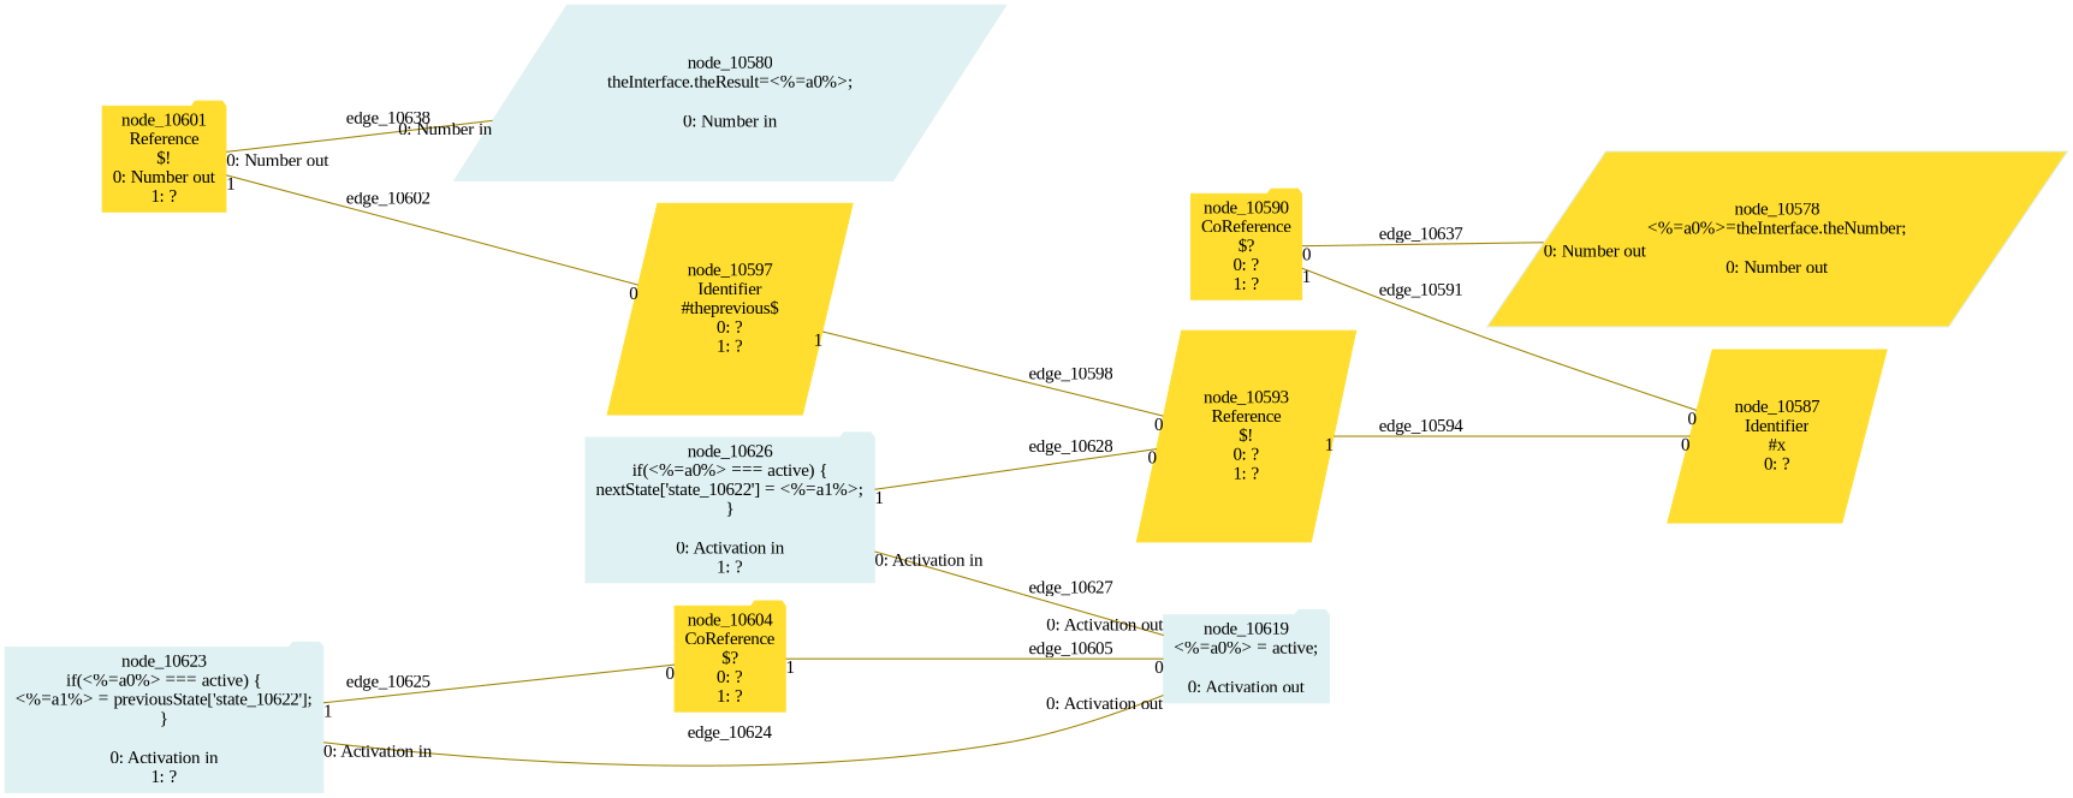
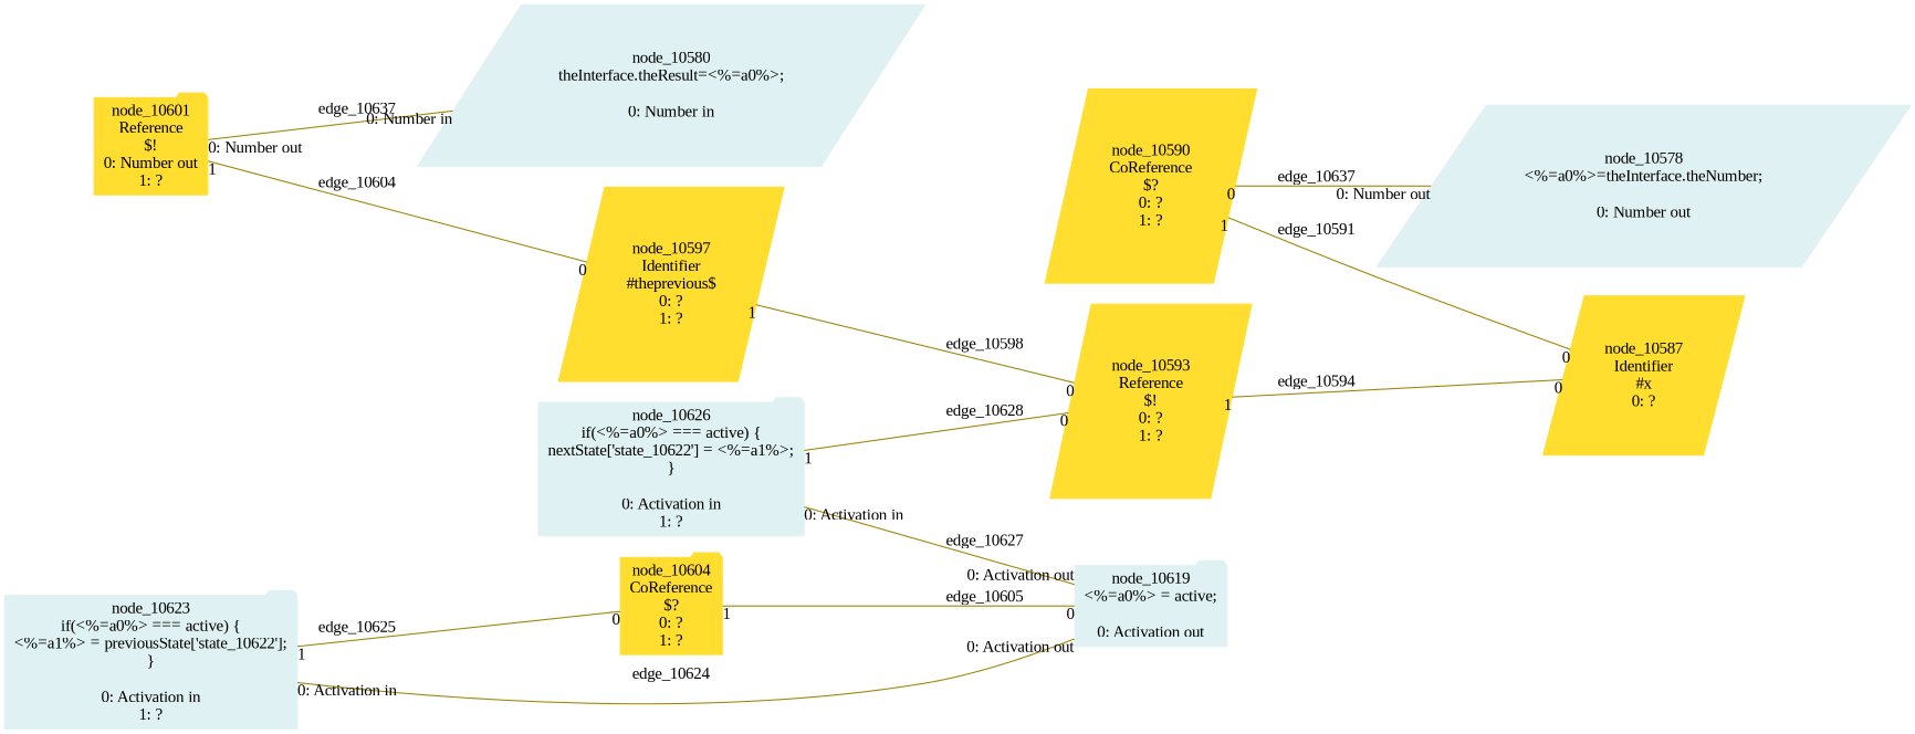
  digraph {
    fontname="Liberation Serif"
    rankdir=LR
    node [color="#ffde2f" fontname="Liberation Serif" shape=parallelogram style=filled]
    edge [arrowHead=none arrowsize=1 color="#9d8400" dir=none fontname="Liberation Serif" headlabel=0 taillabel=1]
-   n1 [color="#dff1f2" label="node_10578\n<%=a0%>=theInterface.theNumber;\n\n0: Number out" fillcolor="#ffde2f"]
+   n1 [color="#dff1f2" label="node_10578\n<%=a0%>=theInterface.theNumber;\n\n0: Number out"]
    n2 [color="#dff1f2" label="node_10580\ntheInterface.theResult=<%=a0%>;\n\n0: Number in"]
    n3 [label="node_10587\nIdentifier\n#x\n0: ?"]
-   n4 [label="node_10590\nCoReference\n$?\n0: ?\n1: ?" shape=folder]
+   n4 [label="node_10590\nCoReference\n$?\n0: ?\n1: ?"]
    n5 [label="node_10593\nReference\n$!\n0: ?\n1: ?"]
    n6 [label="node_10597\nIdentifier\n#theprevious$\n0: ?\n1: ?"]
    n7 [label="node_10601\nReference\n$!\n0: Number out\n1: ?" shape=folder]
    n8 [label="node_10604\nCoReference\n$?\n0: ?\n1: ?" shape=folder]
    n9 [color="#dff1f2" label="node_10619\n<%=a0%> = active;\n\n0: Activation out" shape=folder]
    n10 [color="#dff1f2" label="node_10623\nif(<%=a0%> === active) {\n<%=a1%> = previousState['state_10622'];\n}\n\n0: Activation in\n1: ?" shape=folder]
    n11 [color="#dff1f2" label="node_10626\nif(<%=a0%> === active) {\nnextState['state_10622'] = <%=a1%>;\n}\n\n0: Activation in\n1: ?" shape=folder]
    n4 -> n1 [headlabel="0: Number out" label=edge_10637 taillabel=0]
    n4 -> n3 [label=edge_10591]
    n5 -> n3 [label=edge_10594]
    n6 -> n5 [label=edge_10598]
-   n7 -> n2 [headlabel="0: Number in" label=edge_10638 taillabel="0: Number out"]
-   n7 -> n6 [label=edge_10602]
+   n7 -> n2 [headlabel="0: Number in" label=edge_10637 taillabel="0: Number out"]
+   n7 -> n6 [label=edge_10604]
    n8 -> n9 [label=edge_10605]
    n10 -> n8 [label=edge_10625]
    n10 -> n9 [headlabel="0: Activation out" label=edge_10624 taillabel="0: Activation in"]
    n11 -> n5 [label=edge_10628]
    n11 -> n9 [headlabel="0: Activation out" label=edge_10627 taillabel="0: Activation in"]
  }
